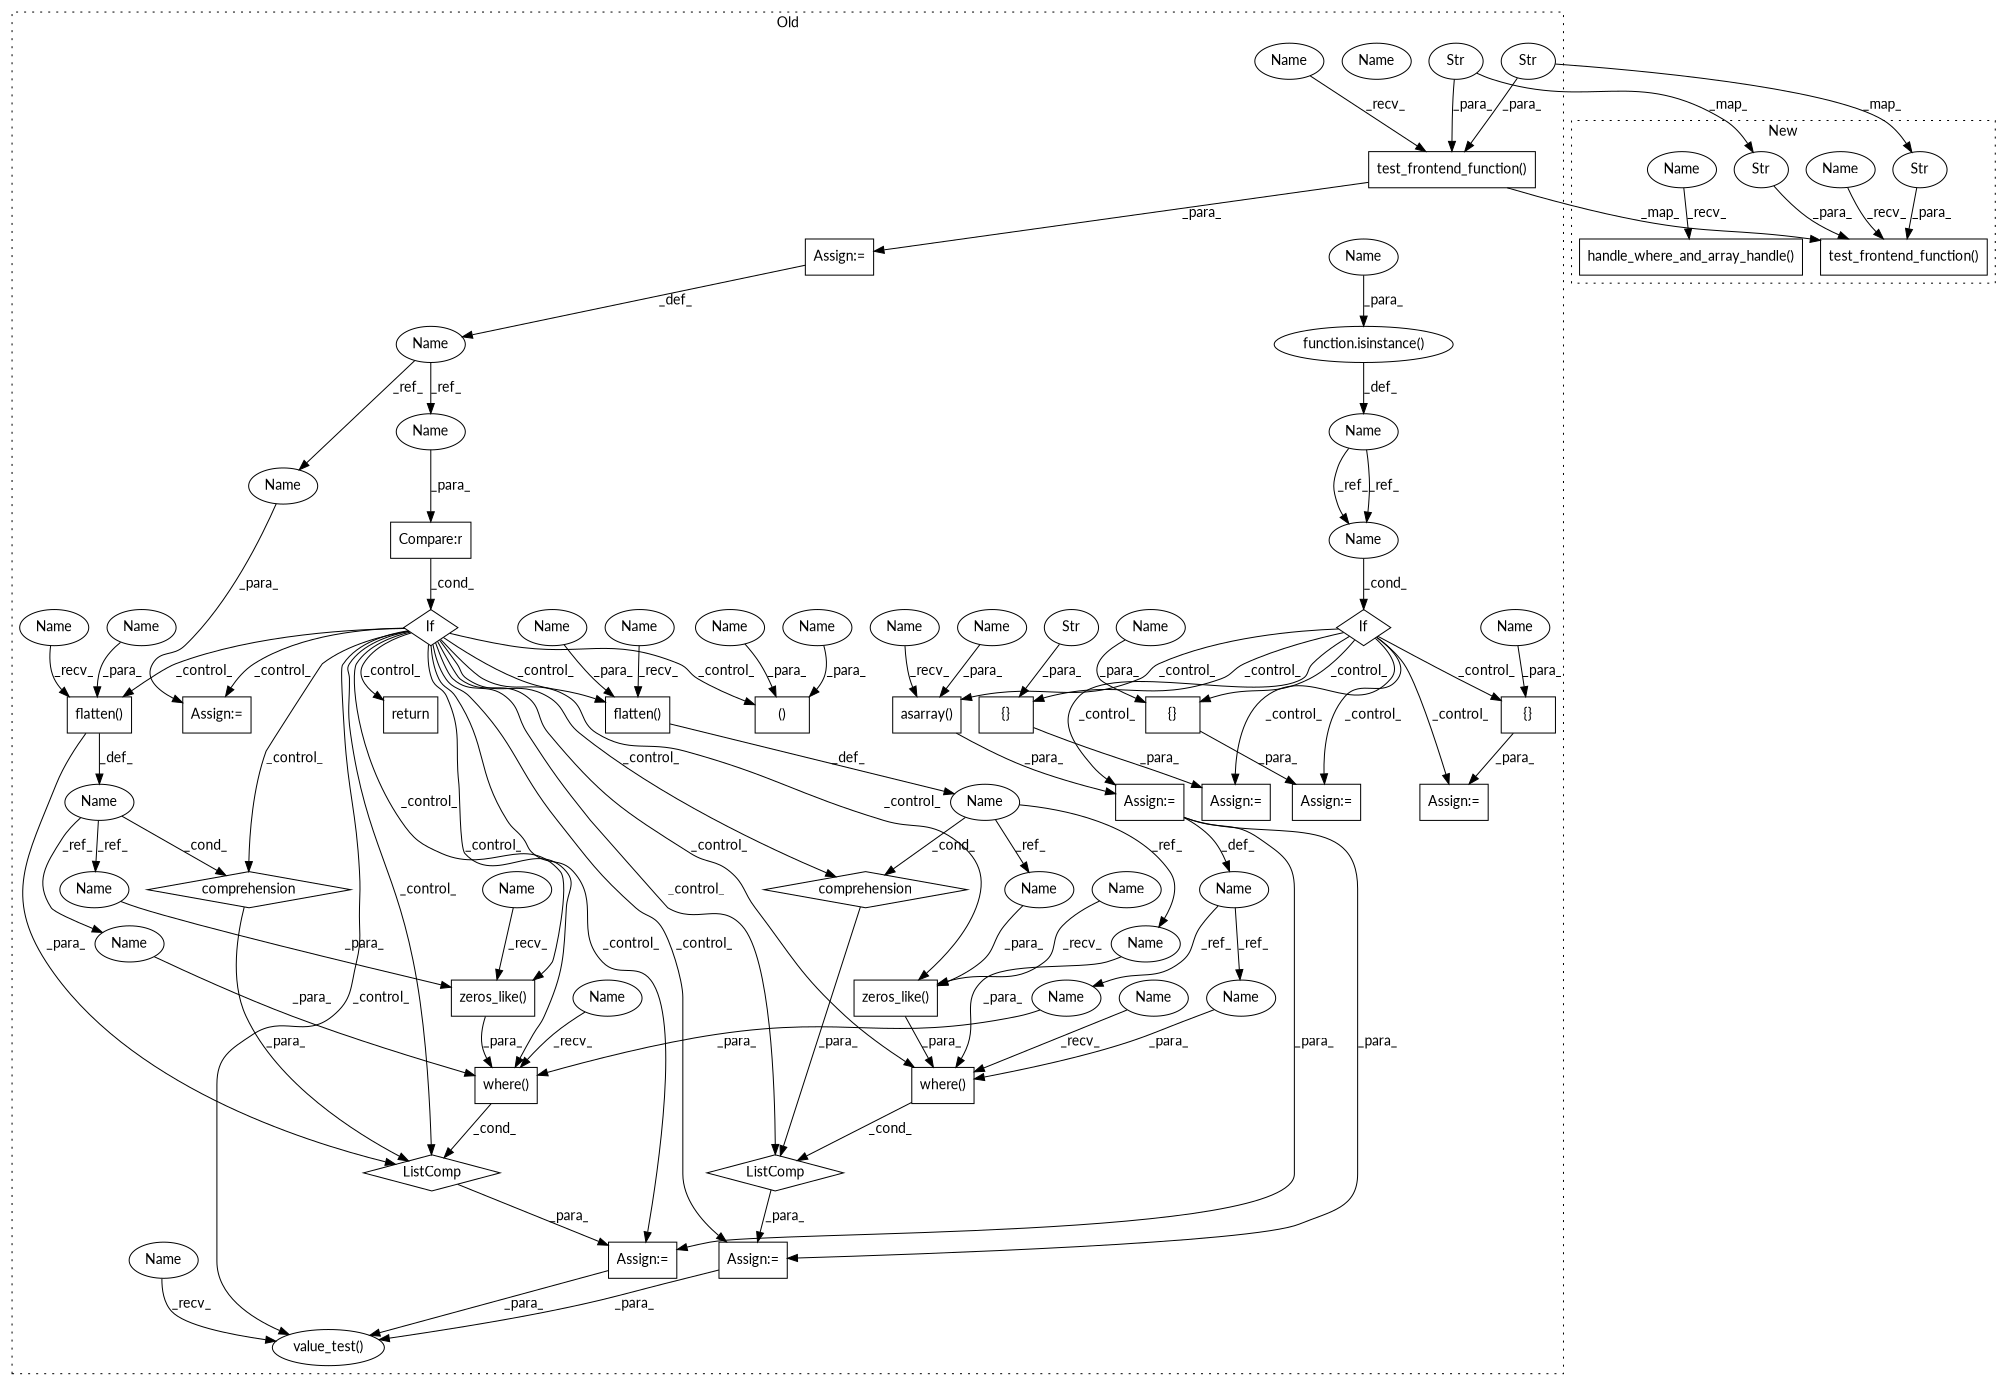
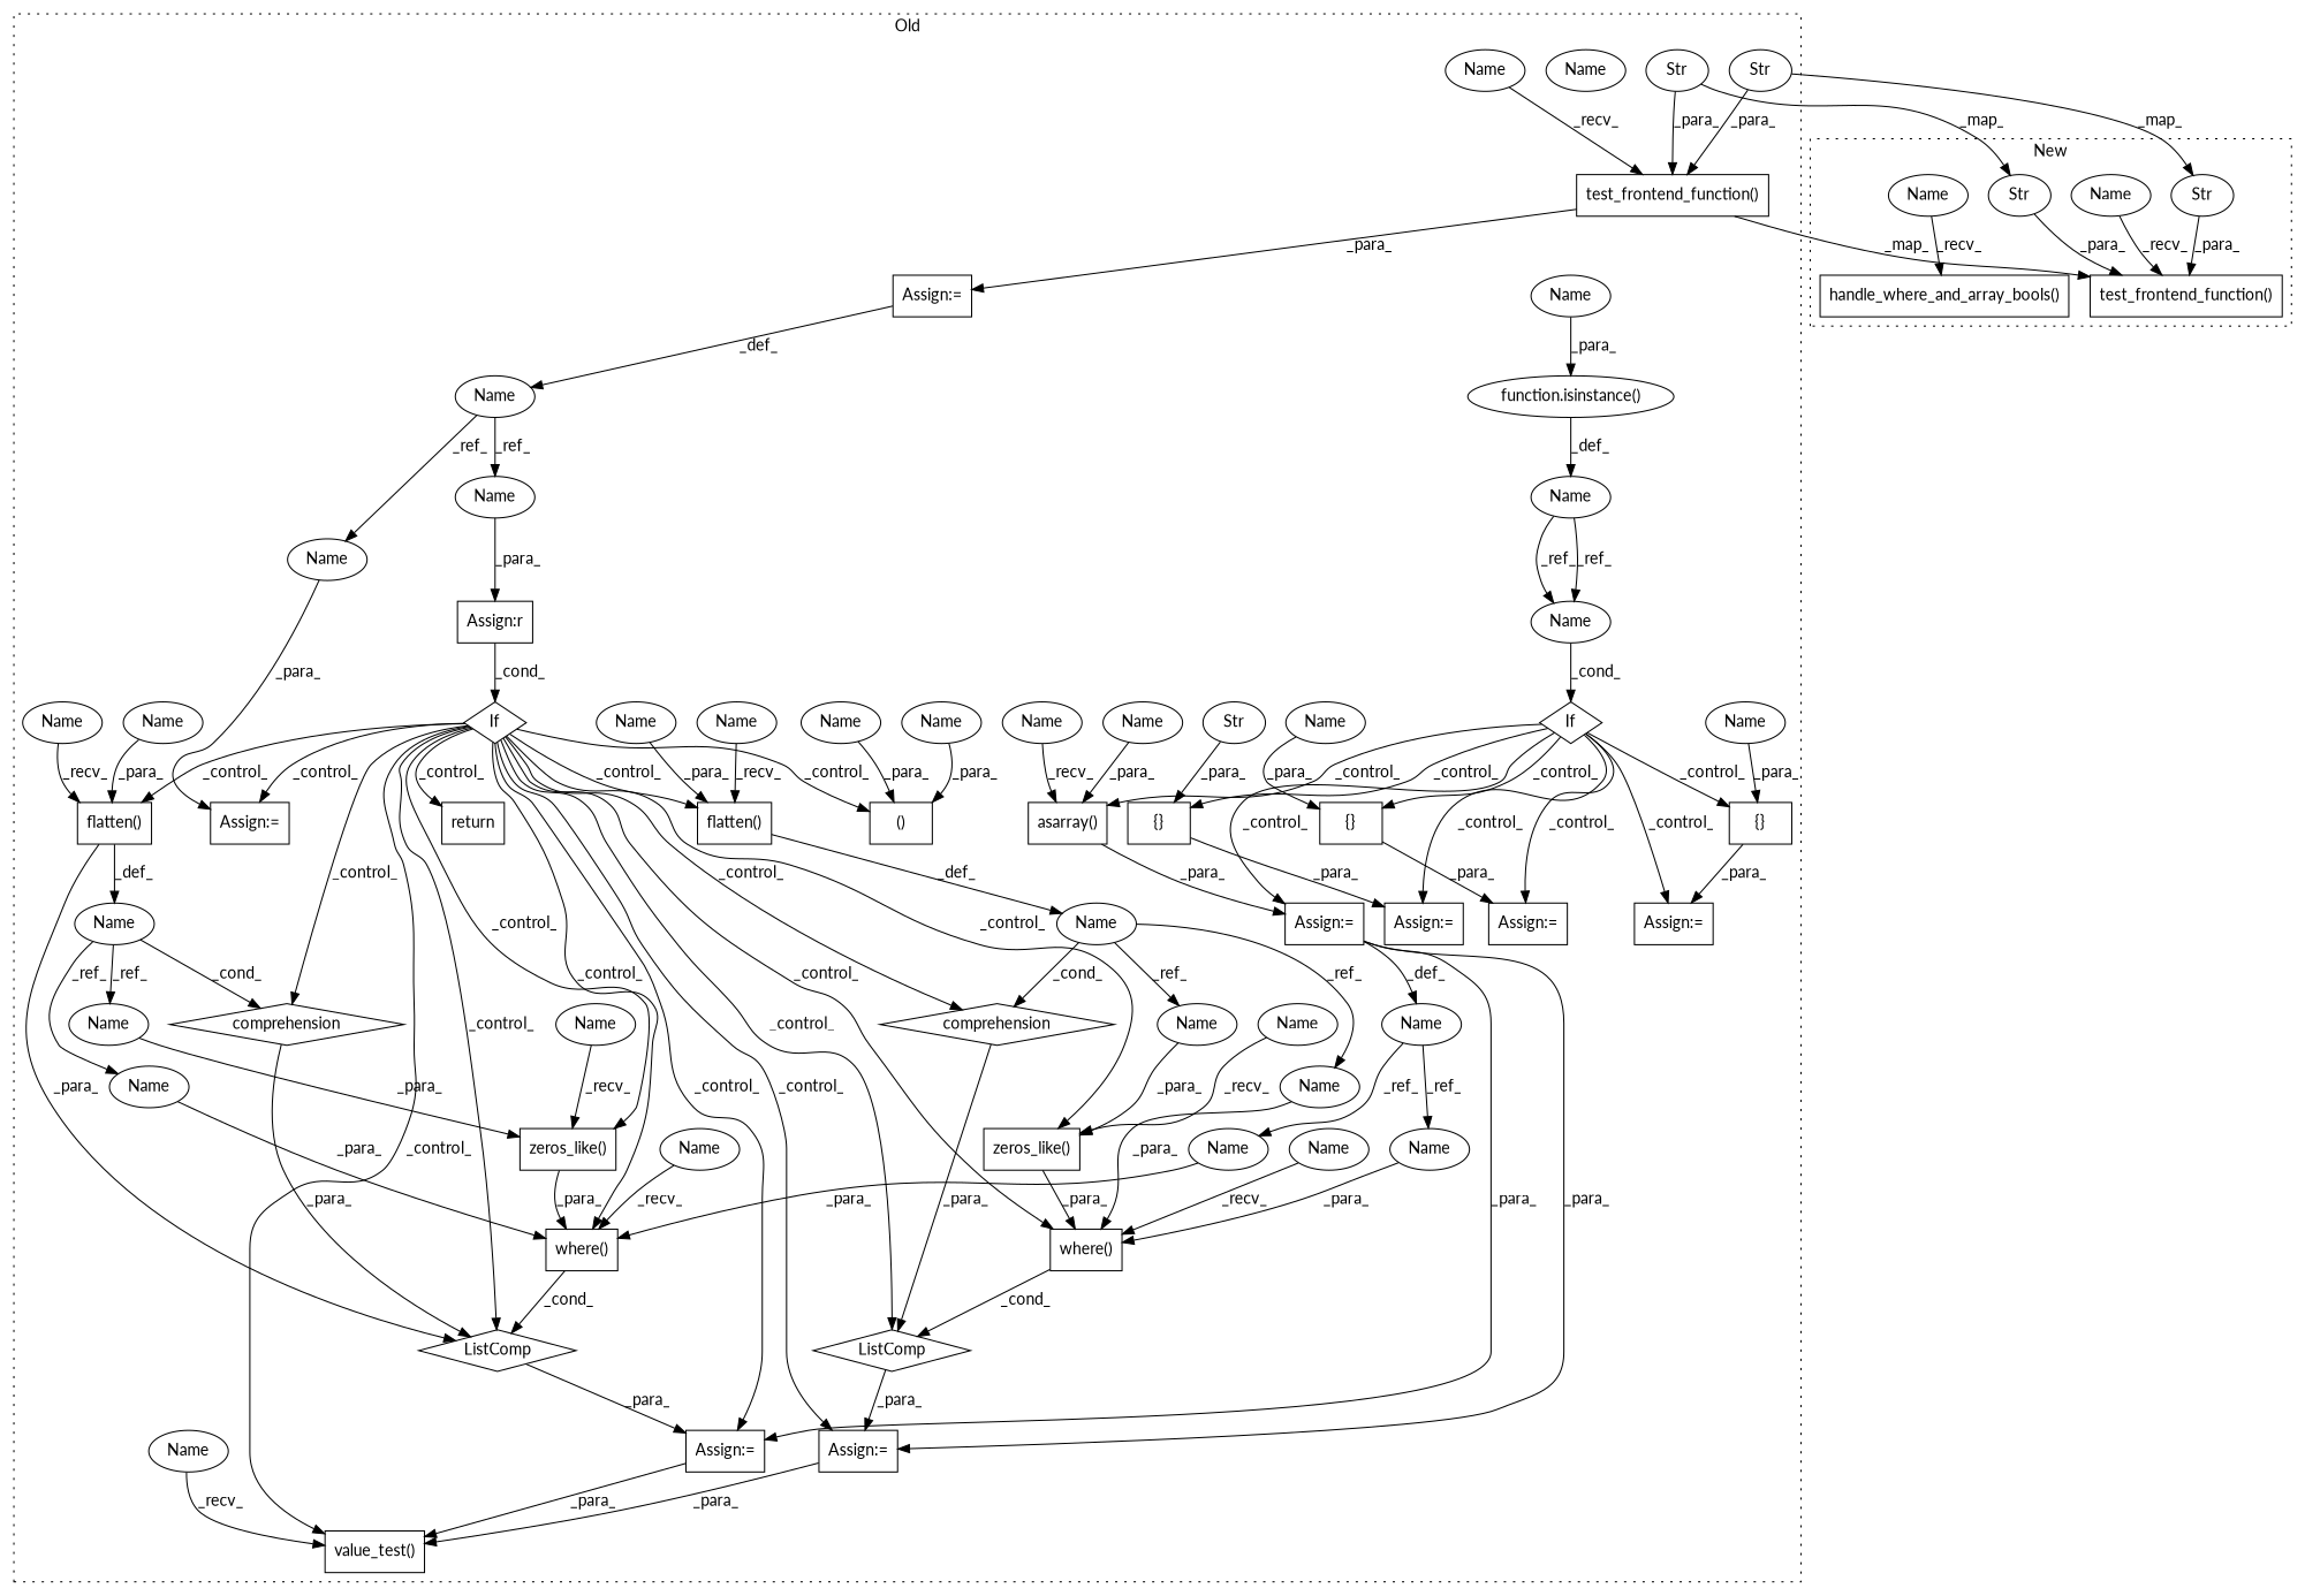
  digraph {
    fontname=Lato
    node [a=87 fontname=Lato l=3 s=1610 shape=ellipse]
    edge [fontname=Lato]
    n1 [a=96 label=If s=1569 shape=diamond]
    n2 [a=54 l=14 label="()" shape=box]
-   n3 [a=40 l=14 label="Compare:r" s=1572 shape=box]
+   n3 [a=40 l=14 label="Assign:r" s=1572 shape=box]
    n4 [a=75 l="40,209" label="test_frontend_function()" s="1136,1321" shape=box]
-   n5 [a=75 l="19,1" label="value_test()" s="1838,1884"]
+   n5 [a=75 l="19,1" label="value_test()" s="1838,1884" shape=box]
    n6 [a=75 l="11,16" label="asarray()" s="995,1011" shape=box]
    n7 [a=96 label=If s=963 shape=diamond]
    n8 [a=59 l="1,0" label="{}" s="1051,1058" shape=box]
    n9 [a=66 l=6 label=Str s=1052]
    n10 [a=59 l="1,0" label="{}" s="1083,1089" shape=box]
    n11 [a=75 l="14,1" label="zeros_like()" s="1771,1786" shape=box]
    n12 [a=59 l="1,0" label="{}" s="1115,1121" shape=box]
    n13 [l=6 label=Name s=1127]
    n14 [a=68 l=17 label="Assign:=" shape=box]
    n15 [a=75 l="16,1" label="flatten()" s="1696,1715" shape=box]
    n16 [a=75 l="16,1" label="flatten()" s="1798,1826" shape=box]
    n17 [l=1 label=Name s=1793]
    n18 [a=45 label=comprehension s=1789 shape=diamond]
    n19 [l=11 label=Name s=921]
    n20 [a=66 l=7 label=Str s=1299]
    n21 [a=66 l=5 label=Str s=1316]
    n22 [l=11 label=Name s=966]
    n23 [a=106 l=68 label=ListComp s=1649 shape=diamond]
    n24 [a=75 l="11,1" label="function.isinstance()" s="935,957"]
    n25 [a=106 l=91 label=ListComp s=1742 shape=diamond]
    n26 [a=75 l="9,1" label="where()" s="1752,1787" shape=box]
    n27 [l=5 label=Name s=987]
    n28 [a=75 l="9,1" label="where()" s="1650,1685" shape=box]
    n29 [l=1 label=Name s=1691]
    n30 [a=75 l="14,1" label="zeros_like()" s="1669,1684" shape=box]
    n31 [a=68 label="Assign:=" s=1646 shape=box]
    n32 [a=45 label=comprehension s=1687 shape=diamond]
    n33 [a=68 label="Assign:=" s=1739 shape=box]
    n34 [a=68 l=4 label="Assign:=" s=1111 shape=box]
    n35 [a=68 l=4 label="Assign:=" s=1079 shape=box]
    n36 [a=68 label="Assign:=" s=992 shape=box]
    n37 [a=68 label="Assign:=" s=1133 shape=box]
    n38 [a=68 l=4 label="Assign:=" s=1047 shape=box]
    n39 [a=93 l=6 label=return s=1596 shape=box]
    n40 [l=11 label=Name s=966]
    n41 [l=6 label=Name s=1572]
    n42 [l=6 label=Name s=1627]
    n43 [l=12 label=Name s=1612]
    n44 [l=12 label=Name s=1814]
    n45 [l=5 label=Name s=1006]
    n46 [l=5 label=Name s=946]
    n47 [l=1 label=Name s=1666]
    n48 [l=1 label=Name s=1683]
    n49 [l=5 label=Name s=1116]
    n50 [l=5 label=Name s=1084]
    n51 [label=Name s=1607]
    n52 [label=Name s=1712]
    n53 [l=1 label=Name s=1785]
    n54 [l=1 label=Name s=1768]
    n55 [l=5 label=Name s=1761]
    n56 [l=5 label=Name s=1659]
    n57 [l=2 label=Name s=1752]
    n58 [l=2 label=Name s=1669]
    n59 [l=2 label=Name s=995]
    n60 [l=2 label=Name s=1771]
    n61 [l=2 label=Name s=1650]
    n62 [l=7 label=Name s=1696]
    n63 [l=7 label=Name s=1136]
    n64 [l=7 label=Name s=1798]
    n65 [l=7 label=Name s=1838]
-   n66 [a=75 l=177 label="handle_where_and_array_handle()" s=890 shape=box]
+   n66 [a=75 l=177 label="handle_where_and_array_bools()" s=890 shape=box]
    n67 [a=75 l="52,209" label="test_frontend_function()" s="1072,1269" shape=box]
    n68 [a=66 l=7 label=Str s=1247]
    n69 [a=66 l=5 label=Str s=1264]
    n70 [l=19 label=Name s=1072]
    n71 [l=19 label=Name s=890]
    subgraph cluster_1 {
      label=Old
      style=dotted
      n1
      n2
      n3
      n4
      n5
      n6
      n7
      n8
      n9
      n10
      n11
      n12
      n13
      n14
      n15
      n16
      n17
      n18
      n19
      n20
      n21
      n22
      n23
      n24
      n25
      n26
      n27
      n28
      n29
      n30
      n31
      n32
      n33
      n34
      n35
      n36
      n37
      n38
      n39
      n40
      n41
      n42
      n43
      n44
      n45
      n46
      n47
      n48
      n49
      n50
      n51
      n52
      n53
      n54
      n55
      n56
      n57
      n58
      n59
      n60
      n61
      n62
      n63
      n64
      n65
    }
    subgraph cluster_2 {
      label=New
      style=dotted
      n66
      n67
      n68
      n69
      n70
      n71
    }
    n1 -> n2 [label=_control_]
    n1 -> n5 [label=_control_]
    n1 -> n11 [label=_control_]
    n1 -> n14 [label=_control_]
    n1 -> n15 [label=_control_]
    n1 -> n16 [label=_control_]
    n1 -> n18 [label=_control_]
    n1 -> n23 [label=_control_]
    n1 -> n25 [label=_control_]
    n1 -> n26 [label=_control_]
    n1 -> n28 [label=_control_]
    n1 -> n30 [label=_control_]
    n1 -> n31 [label=_control_]
    n1 -> n32 [label=_control_]
    n1 -> n33 [label=_control_]
    n1 -> n39 [label=_control_]
    n3 -> n1 [label=_cond_]
    n4 -> n37 [label=_para_]
    n4 -> n67 [label=_map_]
    n6 -> n36 [label=_para_]
    n7 -> n6 [label=_control_]
    n7 -> n8 [label=_control_]
    n7 -> n10 [label=_control_]
    n7 -> n12 [label=_control_]
    n7 -> n34 [label=_control_]
    n7 -> n35 [label=_control_]
    n7 -> n36 [label=_control_]
    n7 -> n38 [label=_control_]
    n8 -> n38 [label=_para_]
    n9 -> n8 [label=_para_]
    n10 -> n35 [label=_para_]
    n11 -> n26 [label=_para_]
    n12 -> n34 [label=_para_]
    n13 -> n41 [label=_ref_]
    n13 -> n42 [label=_ref_]
    n15 -> n29 [label=_def_]
    n16 -> n17 [label=_def_]
    n16 -> n25 [label=_para_]
    n17 -> n18 [label=_cond_]
    n17 -> n53 [label=_ref_]
    n17 -> n54 [label=_ref_]
    n18 -> n25 [label=_para_]
    n19 -> n40 [label=_ref_]
    n19 -> n40 [label=_ref_]
    n20 -> n4 [label=_para_]
    n20 -> n68 [label=_map_]
    n21 -> n4 [label=_para_]
    n21 -> n69 [label=_map_]
    n23 -> n31 [label=_para_]
    n24 -> n19 [label=_def_]
    n25 -> n33 [label=_para_]
    n26 -> n25 [label=_cond_]
    n27 -> n55 [label=_ref_]
    n27 -> n56 [label=_ref_]
    n28 -> n23 [label=_cond_]
    n29 -> n32 [label=_cond_]
    n29 -> n47 [label=_ref_]
    n29 -> n48 [label=_ref_]
    n30 -> n28 [label=_para_]
    n31 -> n5 [label=_para_]
    n32 -> n23 [label=_para_]
    n33 -> n5 [label=_para_]
    n36 -> n27 [label=_def_]
    n36 -> n31 [label=_para_]
    n36 -> n33 [label=_para_]
    n37 -> n13 [label=_def_]
    n40 -> n7 [label=_cond_]
    n41 -> n3 [label=_para_]
    n42 -> n14 [label=_para_]
    n43 -> n2 [label=_para_]
    n44 -> n16 [label=_para_]
    n45 -> n6 [label=_para_]
    n46 -> n24 [label=_para_]
    n47 -> n28 [label=_para_]
    n48 -> n30 [label=_para_]
    n49 -> n12 [label=_para_]
    n50 -> n10 [label=_para_]
    n51 -> n2 [label=_para_]
    n52 -> n15 [label=_para_]
    n53 -> n11 [label=_para_]
    n54 -> n26 [label=_para_]
    n55 -> n26 [label=_para_]
    n56 -> n28 [label=_para_]
    n57 -> n26 [label=_recv_]
    n58 -> n30 [label=_recv_]
    n59 -> n6 [label=_recv_]
    n60 -> n11 [label=_recv_]
    n61 -> n28 [label=_recv_]
    n62 -> n15 [label=_recv_]
    n63 -> n4 [label=_recv_]
    n64 -> n16 [label=_recv_]
    n65 -> n5 [label=_recv_]
    n68 -> n67 [label=_para_]
    n69 -> n67 [label=_para_]
    n70 -> n67 [label=_recv_]
    n71 -> n66 [label=_recv_]
  }
